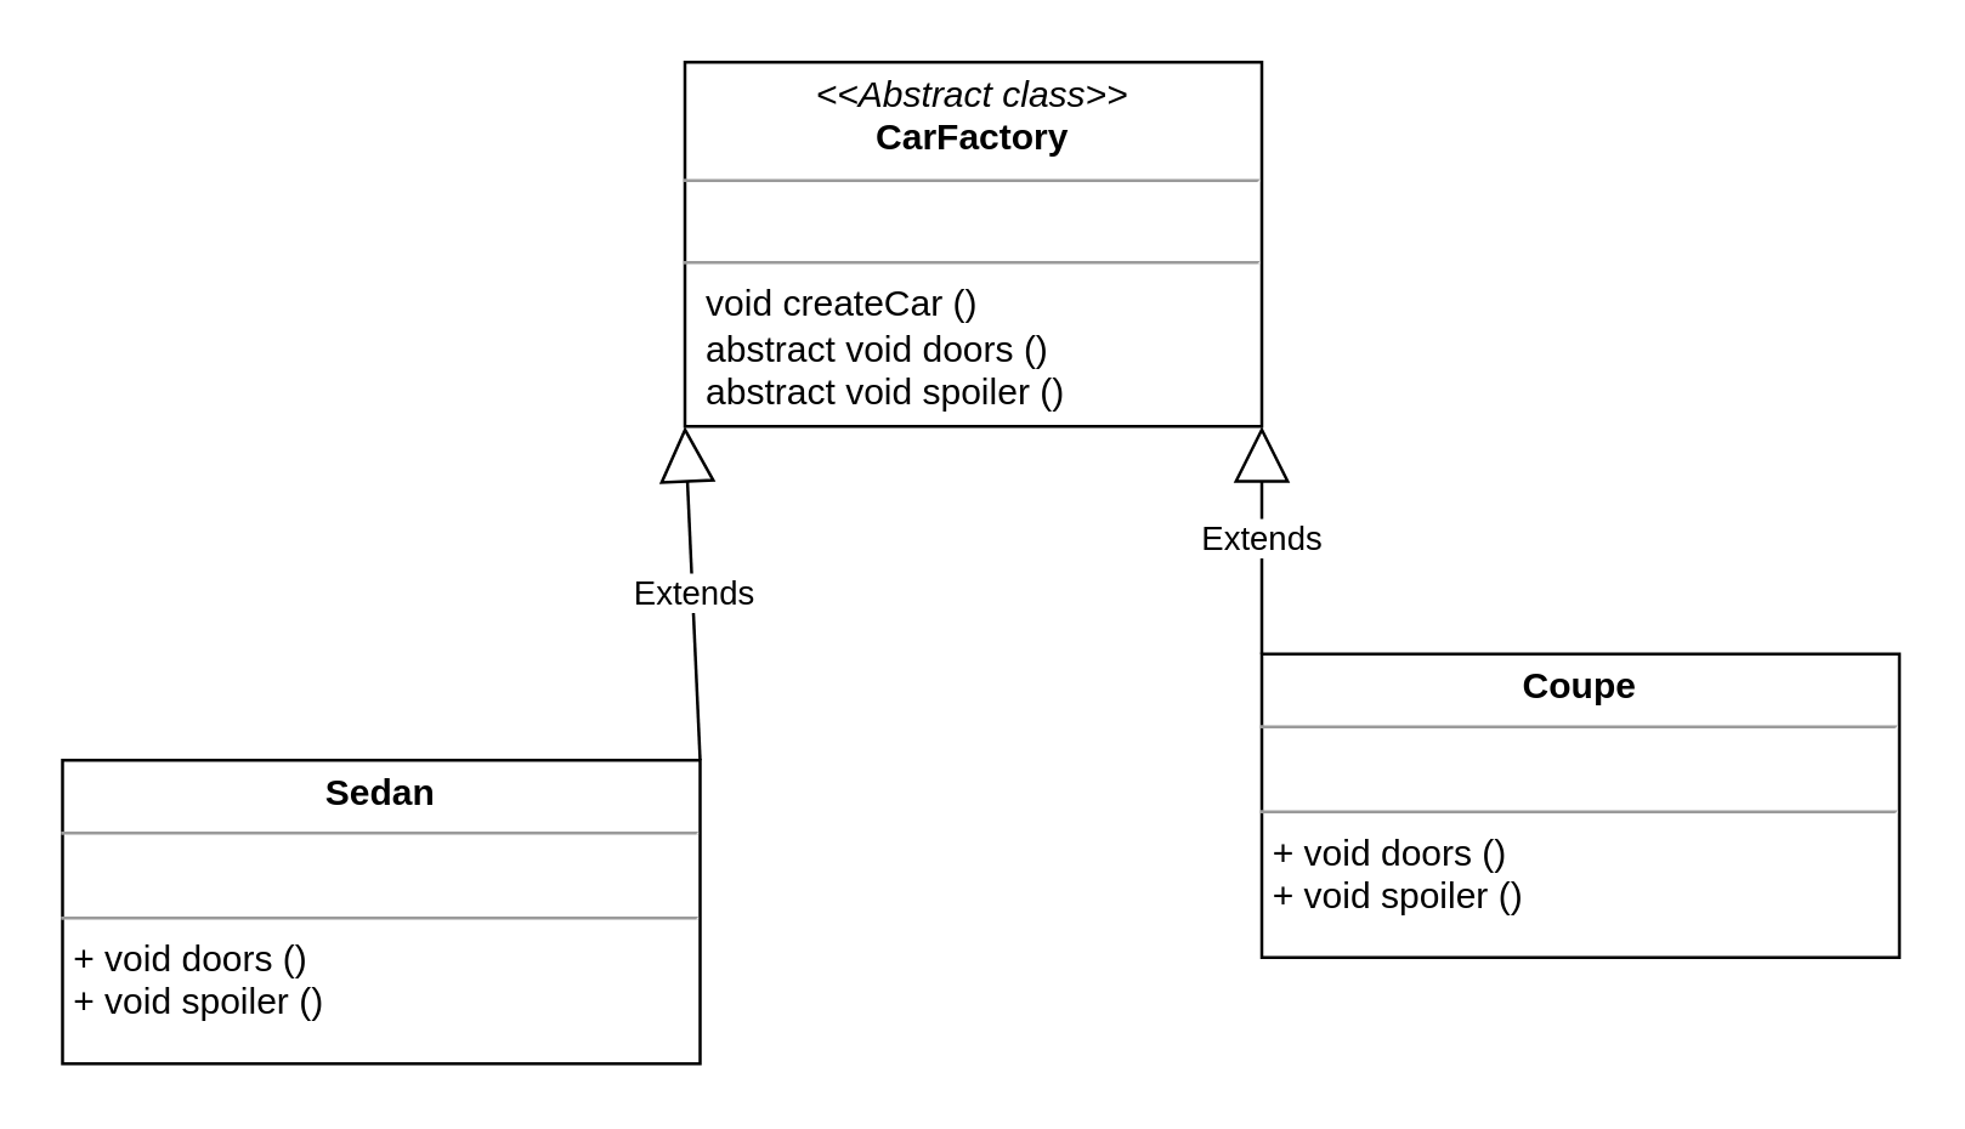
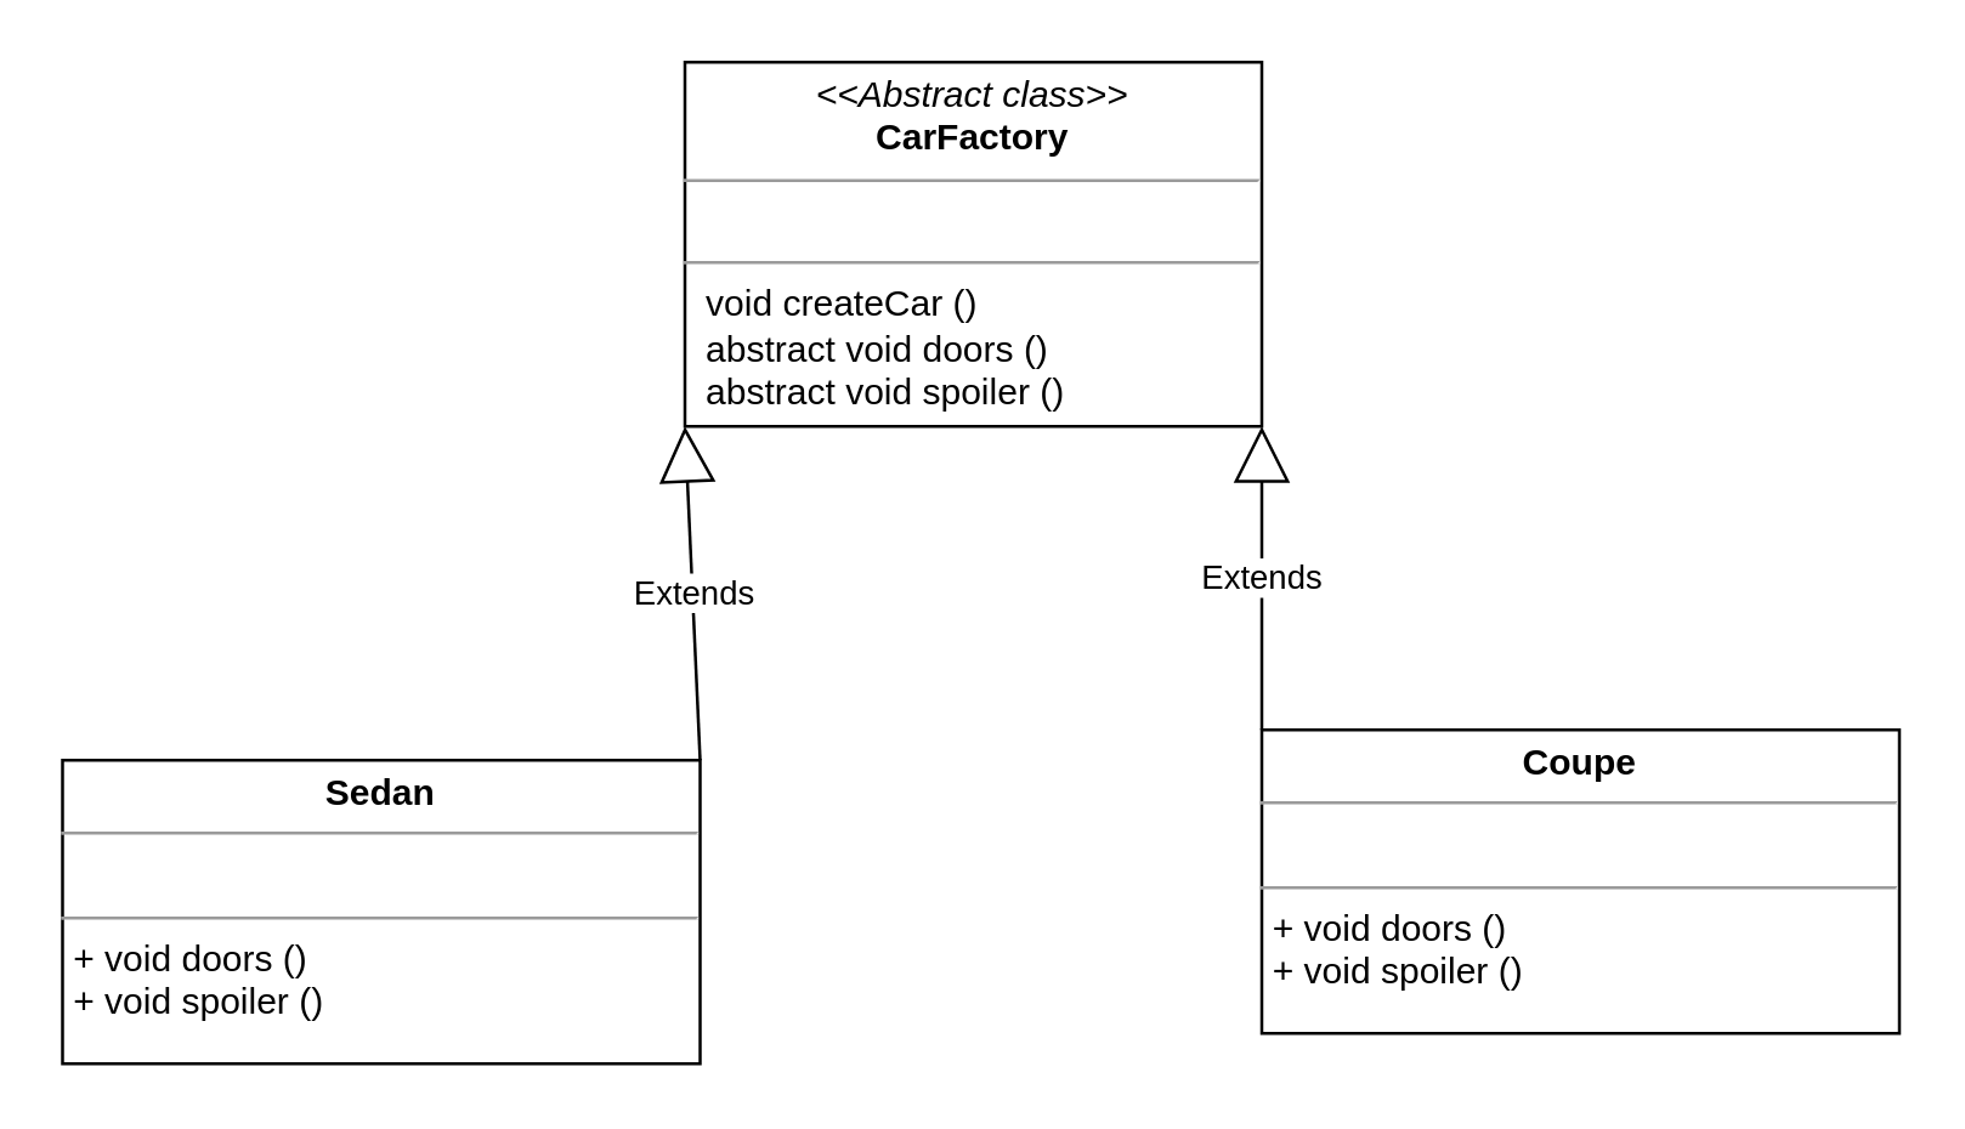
  <mxCell id="0" />
  <mxCell id="1" parent="0" />
  <mxCell id="2" value="&lt;p style=&quot;margin:0px;margin-top:4px;text-align:center;&quot;&gt;&lt;i&gt;&amp;lt;&amp;lt;Abstract class&amp;gt;&amp;gt;&lt;/i&gt;&lt;br&gt;&lt;b&gt;CarFactory&lt;/b&gt;&lt;/p&gt;&lt;hr size=&quot;1&quot;&gt;&lt;p style=&quot;margin:0px;margin-left:4px;&quot;&gt;&lt;br&gt;&lt;/p&gt;&lt;hr size=&quot;1&quot;&gt;&lt;p style=&quot;margin:0px;margin-left:4px;&quot;&gt;&amp;nbsp;void createCar ()&lt;/p&gt;&lt;p style=&quot;margin:0px;margin-left:4px;&quot;&gt;&amp;nbsp;abstract void doors ()&lt;/p&gt;&lt;p style=&quot;margin:0px;margin-left:4px;&quot;&gt;&amp;nbsp;abstract void spoiler ()&amp;nbsp;&lt;/p&gt;" style="verticalAlign=top;align=left;overflow=fill;fontSize=12;fontFamily=Helvetica;html=1;" vertex="1" parent="1"><mxGeometry x="225" y="20" width="190" height="120" as="geometry" /></mxCell>
- <mxCell id="3" value="&lt;p style=&quot;margin:0px;margin-top:4px;text-align:center;&quot;&gt;&lt;b&gt;Coupe&lt;/b&gt;&lt;/p&gt;&lt;hr size=&quot;1&quot;&gt;&lt;p style=&quot;margin:0px;margin-left:4px;&quot;&gt;&lt;br&gt;&lt;/p&gt;&lt;hr size=&quot;1&quot;&gt;&lt;p style=&quot;margin: 0px 0px 0px 4px;&quot;&gt;+ void doors ()&lt;/p&gt;&lt;p style=&quot;margin: 0px 0px 0px 4px;&quot;&gt;+ void spoiler ()&lt;/p&gt;" style="verticalAlign=top;align=left;overflow=fill;fontSize=12;fontFamily=Helvetica;html=1;" vertex="1" parent="1"><mxGeometry x="415" y="215" width="210" height="100" as="geometry" /></mxCell>
+ <mxCell id="3" value="&lt;p style=&quot;margin:0px;margin-top:4px;text-align:center;&quot;&gt;&lt;b&gt;Coupe&lt;/b&gt;&lt;/p&gt;&lt;hr size=&quot;1&quot;&gt;&lt;p style=&quot;margin:0px;margin-left:4px;&quot;&gt;&lt;br&gt;&lt;/p&gt;&lt;hr size=&quot;1&quot;&gt;&lt;p style=&quot;margin: 0px 0px 0px 4px;&quot;&gt;+ void doors ()&lt;/p&gt;&lt;p style=&quot;margin: 0px 0px 0px 4px;&quot;&gt;+ void spoiler ()&lt;/p&gt;" style="verticalAlign=top;align=left;overflow=fill;fontSize=12;fontFamily=Helvetica;html=1;" vertex="1" parent="1"><mxGeometry x="415" y="240" width="210" height="100" as="geometry" /></mxCell>
  <mxCell id="4" value="&lt;p style=&quot;margin:0px;margin-top:4px;text-align:center;&quot;&gt;&lt;b&gt;Sedan&lt;/b&gt;&lt;/p&gt;&lt;hr size=&quot;1&quot;&gt;&lt;p style=&quot;margin:0px;margin-left:4px;&quot;&gt;&lt;br&gt;&lt;/p&gt;&lt;hr size=&quot;1&quot;&gt;&lt;p style=&quot;margin:0px;margin-left:4px;&quot;&gt;+ void doors ()&lt;/p&gt;&lt;p style=&quot;margin:0px;margin-left:4px;&quot;&gt;+ void spoiler ()&lt;/p&gt;" style="verticalAlign=top;align=left;overflow=fill;fontSize=12;fontFamily=Helvetica;html=1;" vertex="1" parent="1"><mxGeometry x="20" y="250" width="210" height="100" as="geometry" /></mxCell>
  <mxCell id="5" value="Extends" style="endArrow=block;endSize=16;endFill=0;html=1;rounded=0;entryX=0;entryY=1;entryDx=0;entryDy=0;exitX=1;exitY=0;exitDx=0;exitDy=0;" edge="1" parent="1" source="4" target="2"><mxGeometry width="160" relative="1" as="geometry"><mxPoint x="236" y="430" as="sourcePoint" /><mxPoint x="396" y="430" as="targetPoint" /></mxGeometry></mxCell>
  <mxCell id="6" value="Extends" style="endArrow=block;endSize=16;endFill=0;html=1;rounded=0;entryX=1;entryY=1;entryDx=0;entryDy=0;exitX=0;exitY=0;exitDx=0;exitDy=0;" edge="1" parent="1" source="3" target="2"><mxGeometry width="160" relative="1" as="geometry"><mxPoint x="236" y="430" as="sourcePoint" /><mxPoint x="396" y="430" as="targetPoint" /></mxGeometry></mxCell>
